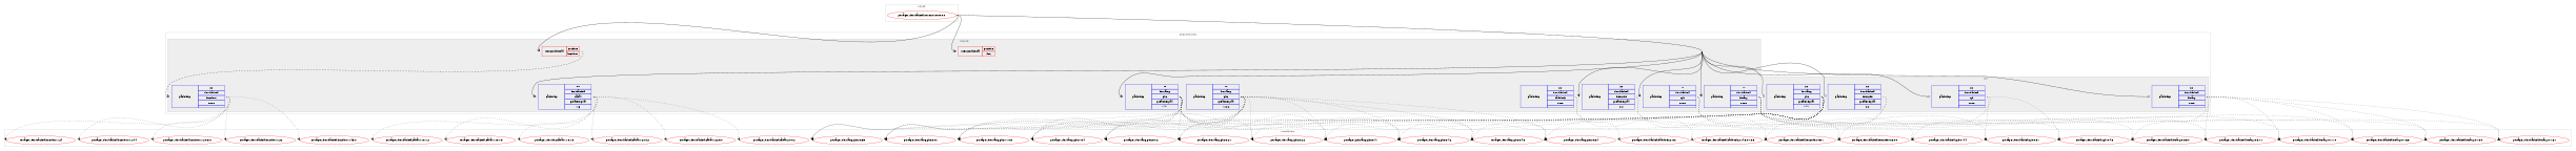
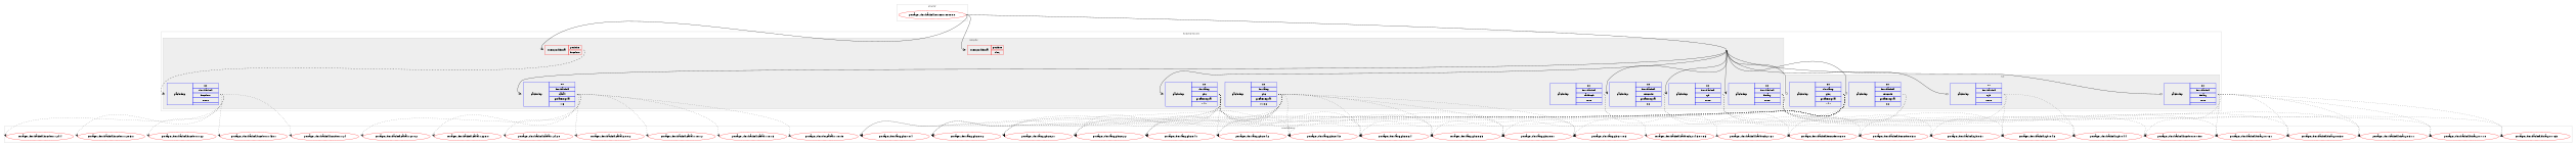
  digraph {
    compound=true
    concentrate=true
    fontname="DejaVu Serif"
    fontsize=10
    newrank=true
    rankdir=TB
    ranksep=1.5
    node [color=red fontname="DejaVu Serif" fontsize=10]
    edge [arrowhead=vee fontname="DejaVu Serif" headport=w style=dotted tailport=e weight=100]
    n1 [label="portage://dev-haskell/torrent-10000.0.0" width=4]
    n2 [color=blue label=<<TABLE BORDER="0" CELLBORDER="1" CELLSPACING="0" CELLPADDING="4" WIDTH="220"><TR><TD ROWSPAN="6" CELLPADDING="30">pack_dep</TD></TR><TR><TD WIDTH="110">no</TD></TR><TR><TD>dev-haskell</TD></TR><TR><TD>haddock</TD></TR><TR><TD>none</TD></TR><TR><TD></TD></TR></TABLE>> shape=none]
    n3 [color=blue label=<<TABLE BORDER="0" CELLBORDER="1" CELLSPACING="0" CELLPADDING="4" WIDTH="220"><TR><TD ROWSPAN="6" CELLPADDING="30">pack_dep</TD></TR><TR><TD WIDTH="110">no</TD></TR><TR><TD>dev-lang</TD></TR><TR><TD>ghc</TD></TR><TR><TD>greaterequal</TD></TR><TR><TD>7.10.2</TD></TR></TABLE>> shape=none]
    n4 [label=<<TABLE BORDER="0" CELLBORDER="1" CELLSPACING="0" CELLPADDING="4"><TR><TD ROWSPAN="3" CELLPADDING="10">use_conditional</TD></TR><TR><TD>positive</TD></TR><TR><TD>doc</TD></TR></TABLE>> shape=none]
    n5 [color=blue label=<<TABLE BORDER="0" CELLBORDER="1" CELLSPACING="0" CELLPADDING="4" WIDTH="220"><TR><TD ROWSPAN="6" CELLPADDING="30">pack_dep</TD></TR><TR><TD WIDTH="110">no</TD></TR><TR><TD>dev-haskell</TD></TR><TR><TD>hscolour</TD></TR><TR><TD>none</TD></TR><TR><TD></TD></TR></TABLE>> shape=none]
    n6 [label=<<TABLE BORDER="0" CELLBORDER="1" CELLSPACING="0" CELLPADDING="4"><TR><TD ROWSPAN="3" CELLPADDING="10">use_conditional</TD></TR><TR><TD>positive</TD></TR><TR><TD>hscolour</TD></TR></TABLE>> shape=none]
    n7 [color=blue label=<<TABLE BORDER="0" CELLBORDER="1" CELLSPACING="0" CELLPADDING="4" WIDTH="220"><TR><TD ROWSPAN="6" CELLPADDING="30">pack_dep</TD></TR><TR><TD WIDTH="110">no</TD></TR><TR><TD>dev-haskell</TD></TR><TR><TD>bencode</TD></TR><TR><TD>greaterequal</TD></TR><TR><TD>0.2</TD></TR></TABLE>> shape=none]
    n8 [color=blue label=<<TABLE BORDER="0" CELLBORDER="1" CELLSPACING="0" CELLPADDING="4" WIDTH="220"><TR><TD ROWSPAN="6" CELLPADDING="30">pack_dep</TD></TR><TR><TD WIDTH="110">no</TD></TR><TR><TD>dev-haskell</TD></TR><TR><TD>binary</TD></TR><TR><TD>none</TD></TR><TR><TD></TD></TR></TABLE>> shape=none]
    n9 [color=blue label=<<TABLE BORDER="0" CELLBORDER="1" CELLSPACING="0" CELLPADDING="4" WIDTH="220"><TR><TD ROWSPAN="6" CELLPADDING="30">pack_dep</TD></TR><TR><TD WIDTH="110">no</TD></TR><TR><TD>dev-haskell</TD></TR><TR><TD>cabal</TD></TR><TR><TD>greaterequal</TD></TR><TR><TD>1.6</TD></TR></TABLE>> shape=none]
    n10 [color=blue label=<<TABLE BORDER="0" CELLBORDER="1" CELLSPACING="0" CELLPADDING="4" WIDTH="220"><TR><TD ROWSPAN="6" CELLPADDING="30">pack_dep</TD></TR><TR><TD WIDTH="110">no</TD></TR><TR><TD>dev-haskell</TD></TR><TR><TD>syb</TD></TR><TR><TD>none</TD></TR><TR><TD></TD></TR></TABLE>> shape=none]
    n11 [color=blue label=<<TABLE BORDER="0" CELLBORDER="1" CELLSPACING="0" CELLPADDING="4" WIDTH="220"><TR><TD ROWSPAN="6" CELLPADDING="30">pack_dep</TD></TR><TR><TD WIDTH="110">no</TD></TR><TR><TD>dev-lang</TD></TR><TR><TD>ghc</TD></TR><TR><TD>greaterequal</TD></TR><TR><TD>7.4.1</TD></TR></TABLE>> shape=none]
    n12 [color=blue label=<<TABLE BORDER="0" CELLBORDER="1" CELLSPACING="0" CELLPADDING="4" WIDTH="220"><TR><TD ROWSPAN="6" CELLPADDING="30">pack_dep</TD></TR><TR><TD WIDTH="110">no</TD></TR><TR><TD>dev-haskell</TD></TR><TR><TD>bencode</TD></TR><TR><TD>greaterequal</TD></TR><TR><TD>0.2</TD></TR></TABLE>> shape=none]
    n13 [color=blue label=<<TABLE BORDER="0" CELLBORDER="1" CELLSPACING="0" CELLPADDING="4" WIDTH="220"><TR><TD ROWSPAN="6" CELLPADDING="30">pack_dep</TD></TR><TR><TD WIDTH="110">no</TD></TR><TR><TD>dev-haskell</TD></TR><TR><TD>binary</TD></TR><TR><TD>none</TD></TR><TR><TD></TD></TR></TABLE>> shape=none]
    n14 [color=blue label=<<TABLE BORDER="0" CELLBORDER="1" CELLSPACING="0" CELLPADDING="4" WIDTH="220"><TR><TD ROWSPAN="6" CELLPADDING="30">pack_dep</TD></TR><TR><TD WIDTH="110">no</TD></TR><TR><TD>dev-haskell</TD></TR><TR><TD>syb</TD></TR><TR><TD>none</TD></TR><TR><TD></TD></TR></TABLE>> shape=none]
    n15 [color=blue label=<<TABLE BORDER="0" CELLBORDER="1" CELLSPACING="0" CELLPADDING="4" WIDTH="220"><TR><TD ROWSPAN="6" CELLPADDING="30">pack_dep</TD></TR><TR><TD WIDTH="110">no</TD></TR><TR><TD>dev-lang</TD></TR><TR><TD>ghc</TD></TR><TR><TD>greaterequal</TD></TR><TR><TD>7.4.1</TD></TR></TABLE>> shape=none]
    n16 [label="portage://dev-lang/ghc-8.8.1" width=4]
    n17 [label="portage://dev-lang/ghc-8.6.5" width=4]
    n18 [label="portage://dev-lang/ghc-8.6.4" width=4]
    n19 [label="portage://dev-lang/ghc-8.4.3" width=4]
    n20 [label="portage://dev-lang/ghc-8.4.2" width=4]
-   n21 [label="portage://ghc-lang/ghc-8.4.1" width=4]
+   n21 [label="portage://dev-lang/ghc-8.4.1" width=4]
    n22 [label="portage://dev-lang/ghc-8.2.2" width=4]
    n23 [label="portage://dev-lang/ghc-8.2.1" width=4]
    n24 [label="portage://dev-lang/ghc-8.0.2" width=4]
    n25 [label="portage://dev-lang/ghc-7.8.4" width=4]
    n26 [label="portage://dev-lang/ghc-7.10.3" width=4]
    n27 [label="portage://dev-haskell/haddock-2.16.1" width=4]
    n28 [label="portage://dev-haskell/haddock-2.14.3.0.7.8.3" width=4]
    n29 [label="portage://dev-haskell/hscolour-1.24.4" width=4]
    n30 [label="portage://dev-haskell/hscolour-1.24" width=4]
    n31 [label="portage://dev-haskell/hscolour-1.43-r1" width=4]
    n32 [label="portage://dev-haskell/hscolour-1.22" width=4]
    n33 [label="portage://dev-haskell/hscolour-1.20.3-r1" width=4]
    n34 [label="portage://dev-haskell/bencode-0.6.0.0" width=4]
    n35 [label="portage://dev-haskell/bencode-0.5-r1" width=4]
    n36 [label="portage://dev-haskell/binary-0.8.3.0" width=4]
    n37 [label="portage://dev-haskell/binary-0.7.6.1" width=4]
-   n38 [label="portage://dev-haskell/binary-0.7.5.0" width=4]
+   n38 [label="portage://dev-haskell/hscolour-0.7.5.0" width=4]
    n39 [label="portage://dev-haskell/binary-0.7.6.3" width=4]
    n40 [label="portage://dev-haskell/binary-0.7.1.0" width=4]
    n41 [label="portage://dev-haskell/binary-0.5.1.1" width=4]
    n42 [label="portage://dev-haskell/cabal-2.0.0.2" width=4]
+   n43 [label="portage://dev-haskell/cabal-1.24.2.0" width=4]
    n44 [label="portage://dev-haskell/cabal-1.22.8.0" width=4]
    n45 [label="portage://dev-haskell/cabal-1.20.0.2" width=4]
    n46 [label="portage://dev-doc/cabal-1.18.1.5" width=4]
    n47 [label="portage://dev-haskell/cabal-1.18.1.3" width=4]
    n48 [label="portage://dev-haskell/cabal-1.18.1.2" width=4]
    n49 [label="portage://dev-haskell/syb-0.5.1" width=4]
    n50 [label="portage://dev-haskell/syb-0.4.4" width=4]
    n51 [label="portage://dev-haskell/syb-0.4.3" width=4]
    subgraph cluster_1 {
      color=gray
      label=<<i>ebuild</i>>
      n1
    }
    subgraph cluster_2 {
      color=gray
      label=<<i>dependencies</i>>
      subgraph cluster_3 {
        color=gray
        fillcolor="#eeeeee"
        label=<<i>compile</i>>
        style=filled
        subgraph sub_4 {
          color=gray
          fillcolor="#eeeeee"
          label=<<i>compile</i>>
          style=filled
          n4
          subgraph sub_5 {
            color=gray
            fillcolor="#eeeeee"
            label=<<i>compile</i>>
            style=filled
            subgraph sub_6 {
              color=gray
              fillcolor="#eeeeee"
              label=<<i>compile</i>>
              style=filled
              n2
            }
            subgraph sub_7 {
              color=gray
              fillcolor="#eeeeee"
              label=<<i>compile</i>>
              style=filled
              n3
            }
          }
        }
        subgraph sub_8 {
          color=gray
          fillcolor="#eeeeee"
          label=<<i>compile</i>>
          style=filled
          n6
          subgraph sub_9 {
            color=gray
            fillcolor="#eeeeee"
            label=<<i>compile</i>>
            style=filled
            n5
          }
        }
        subgraph sub_10 {
          color=gray
          fillcolor="#eeeeee"
          label=<<i>compile</i>>
          style=filled
          n7
        }
        subgraph sub_11 {
          color=gray
          fillcolor="#eeeeee"
          label=<<i>compile</i>>
          style=filled
          n8
        }
        subgraph sub_12 {
          color=gray
          fillcolor="#eeeeee"
          label=<<i>compile</i>>
          style=filled
          n9
        }
        subgraph sub_13 {
          color=gray
          fillcolor="#eeeeee"
          label=<<i>compile</i>>
          style=filled
          n10
        }
        subgraph sub_14 {
          color=gray
          fillcolor="#eeeeee"
          label=<<i>compile</i>>
          style=filled
          n11
        }
      }
      subgraph cluster_15 {
        color=gray
        fillcolor="#eeeeee"
        label=<<i>compile and run</i>>
        style=filled
      }
      subgraph cluster_16 {
        color=gray
        fillcolor="#eeeeee"
        label=<<i>run</i>>
        style=filled
        subgraph sub_17 {
          color=gray
          fillcolor="#eeeeee"
          label=<<i>run</i>>
          style=filled
          n12
        }
        subgraph sub_18 {
          color=gray
          fillcolor="#eeeeee"
          label=<<i>run</i>>
          style=filled
          n13
        }
        subgraph sub_19 {
          color=gray
          fillcolor="#eeeeee"
          label=<<i>run</i>>
          style=filled
          n14
        }
        subgraph sub_20 {
          color=gray
          fillcolor="#eeeeee"
          label=<<i>run</i>>
          style=filled
          n15
        }
      }
    }
    subgraph cluster_21 {
      color=gray
      label=<<i>candidates</i>>
      rank=same
      subgraph sub_22 {
        color=black
        label=<<i>candidates</i>>
        nodesep=1
        rank=same
        n16
        n17
        n18
        n19
        n20
        n21
        n22
        n23
        n24
        n25
        n26
      }
      subgraph sub_23 {
        color=black
        label=<<i>candidates</i>>
        nodesep=1
        rank=same
        n27
        n28
      }
      subgraph sub_24 {
        color=black
        label=<<i>candidates</i>>
        nodesep=1
        rank=same
        n29
        n30
        n31
        n32
        n33
      }
      subgraph sub_25 {
        color=black
        label=<<i>candidates</i>>
        nodesep=1
        rank=same
        n34
        n35
      }
      subgraph sub_26 {
        color=black
        label=<<i>candidates</i>>
        nodesep=1
        rank=same
        n36
        n37
        n38
        n39
        n40
        n41
      }
      subgraph sub_27 {
        color=black
        label=<<i>candidates</i>>
        nodesep=1
        rank=same
        n42
+       n43
        n44
        n45
        n46
        n47
        n48
      }
      subgraph sub_28 {
        color=black
        label=<<i>candidates</i>>
        nodesep=1
        rank=same
        n49
        n50
        n51
      }
      subgraph sub_29 {
        color=black
        label=<<i>candidates</i>>
        nodesep=1
        rank=same
        n16
        n17
        n18
        n19
        n20
        n21
        n22
        n23
        n24
        n25
        n26
      }
      subgraph sub_30 {
        color=black
        label=<<i>candidates</i>>
        nodesep=1
        rank=same
        n34
        n35
      }
      subgraph sub_31 {
        color=black
        label=<<i>candidates</i>>
        nodesep=1
        rank=same
        n36
        n37
        n38
        n39
        n40
        n41
      }
      subgraph sub_32 {
        color=black
        label=<<i>candidates</i>>
        nodesep=1
        rank=same
        n49
        n50
        n51
      }
      subgraph sub_33 {
        color=black
        label=<<i>candidates</i>>
        nodesep=1
        rank=same
        n16
        n17
        n18
        n19
        n20
        n21
        n22
        n23
        n24
        n25
        n26
      }
    }
    n1 -> n4 [style=solid weight=20]
    n1 -> n6 [style=solid weight=20]
    n1 -> n7 [style=solid weight=20]
    n1 -> n8 [style=solid weight=20]
    n1 -> n9 [style=solid weight=20]
    n1 -> n10 [style=solid weight=20]
    n1 -> n11 [style=solid weight=20]
    n1 -> n12 [arrowhead=odot style=solid weight=20]
    n1 -> n13 [arrowhead=odot style=solid weight=20]
    n1 -> n14 [arrowhead=odot style=solid weight=20]
    n1 -> n15 [arrowhead=odot style=solid weight=20]
    n2 -> n27
    n2 -> n28
    n3 -> n16
    n3 -> n17
    n3 -> n18
    n3 -> n19
    n3 -> n20
    n3 -> n21
    n3 -> n22
    n3 -> n23
    n3 -> n24
    n3 -> n25
    n3 -> n26
    n5 -> n29
    n5 -> n30
    n5 -> n31
    n5 -> n32
    n5 -> n33
    n6 -> n5 [style=dashed weight=20]
    n7 -> n34
    n7 -> n35
    n8 -> n36
    n8 -> n37
    n8 -> n38
    n8 -> n39
    n8 -> n40
    n8 -> n41
    n9 -> n42
+   n9 -> n43
    n9 -> n44
    n9 -> n45
    n9 -> n46
    n9 -> n47
    n9 -> n48
    n10 -> n49
    n10 -> n50
    n10 -> n51
    n11 -> n16
    n11 -> n17
    n11 -> n18
    n11 -> n19
    n11 -> n20
    n11 -> n21
    n11 -> n22
    n11 -> n23
    n11 -> n24
    n11 -> n25
    n11 -> n26
    n12 -> n34
    n12 -> n35
    n13 -> n36
    n13 -> n37
    n13 -> n38
    n13 -> n39
    n13 -> n40
    n13 -> n41
    n14 -> n49
    n14 -> n50
    n14 -> n51
    n15 -> n16
    n15 -> n17
    n15 -> n18
    n15 -> n19
    n15 -> n20
    n15 -> n21
    n15 -> n22
    n15 -> n23
    n15 -> n24
    n15 -> n25
    n15 -> n26
  }
